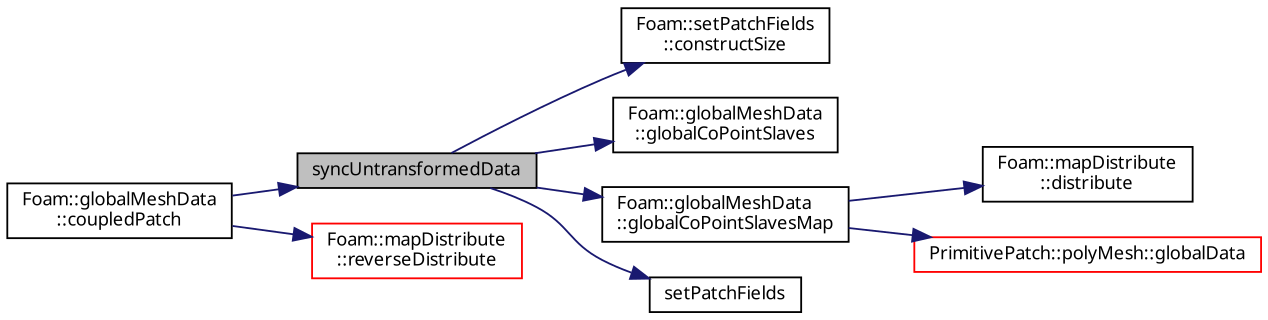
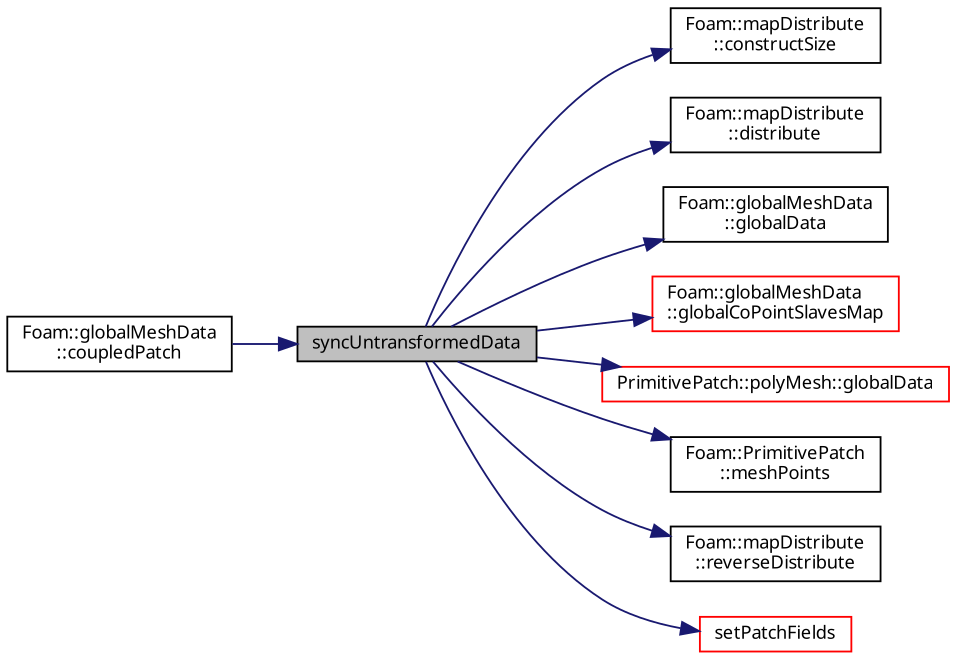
  digraph {
    fontname="Noto Sans"
    rankdir=LR
    node [color=black fontname="Noto Sans" fontsize=10 shape=record]
    edge [color=midnightblue fontname="Noto Sans" fontsize=10 labelfontname=FreeSans labelfontsize=10 style=solid]
    n1 [fillcolor=grey75 fontcolor=black height=0.2 label=syncUntransformedData style=filled width=0.4]
-   n2 [height=0.2 label="Foam::setPatchFields\l::constructSize" width=0.4]
+   n2 [height=0.2 label="Foam::mapDistribute\l::constructSize" width=0.4]
    n3 [height=0.2 label="Foam::mapDistribute\l::distribute" width=0.4]
-   n4 [height=0.2 label="Foam::globalMeshData\l::globalCoPointSlaves" width=0.4]
-   n5 [height=0.2 label="Foam::globalMeshData\l::globalCoPointSlavesMap" width=0.4]
+   n4 [height=0.2 label="Foam::globalMeshData\l::globalData" width=0.4]
+   n5 [color=red height=0.2 label="Foam::globalMeshData\l::globalCoPointSlavesMap" width=0.4]
    n6 [color=red height=0.2 label="PrimitivePatch::polyMesh::globalData" width=0.4]
-   n8 [color=red height=0.2 label="Foam::mapDistribute\l::reverseDistribute" width=0.4]
-   n9 [height=0.2 label=setPatchFields width=0.4]
+   n7 [height=0.2 label="Foam::PrimitivePatch\l::meshPoints" width=0.4]
+   n8 [height=0.2 label="Foam::mapDistribute\l::reverseDistribute" width=0.4]
+   n9 [color=red height=0.2 label=setPatchFields width=0.4]
    n10 [height=0.2 label="Foam::globalMeshData\l::coupledPatch" width=0.4]
    n1 -> n2
-   n5 -> n3
+   n1 -> n3
    n1 -> n4
    n1 -> n5
-   n5 -> n6
-   n10 -> n8
+   n1 -> n6
+   n1 -> n7
+   n1 -> n8
    n1 -> n9
    n10 -> n1
  }
